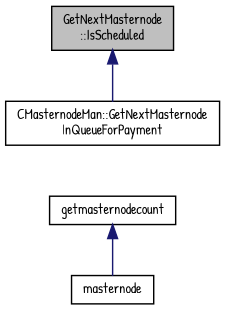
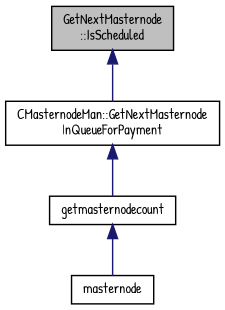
  digraph {
    fontname="Patrick Hand"
    rankdir=TB
    node [color=black fillcolor=white fontname="Patrick Hand" fontsize=10 shape=record style=filled]
    edge [color=midnightblue dir=back fontname="Patrick Hand" fontsize=10 labelfontname=Helvetica labelfontsize=10 style=solid]
    n1 [fillcolor=grey75 fontcolor=black height=0.2 label="GetNextMasternode\l::IsScheduled" width=0.4]
    n2 [height=0.2 label="CMasternodeMan::GetNextMasternode\lInQueueForPayment" width=0.4]
    n3 [height=0.2 label=getmasternodecount width=0.4]
    n4 [height=0.2 label=masternode width=0.4]
    n1 -> n2
+   n2 -> n3
    n3 -> n4
  }
